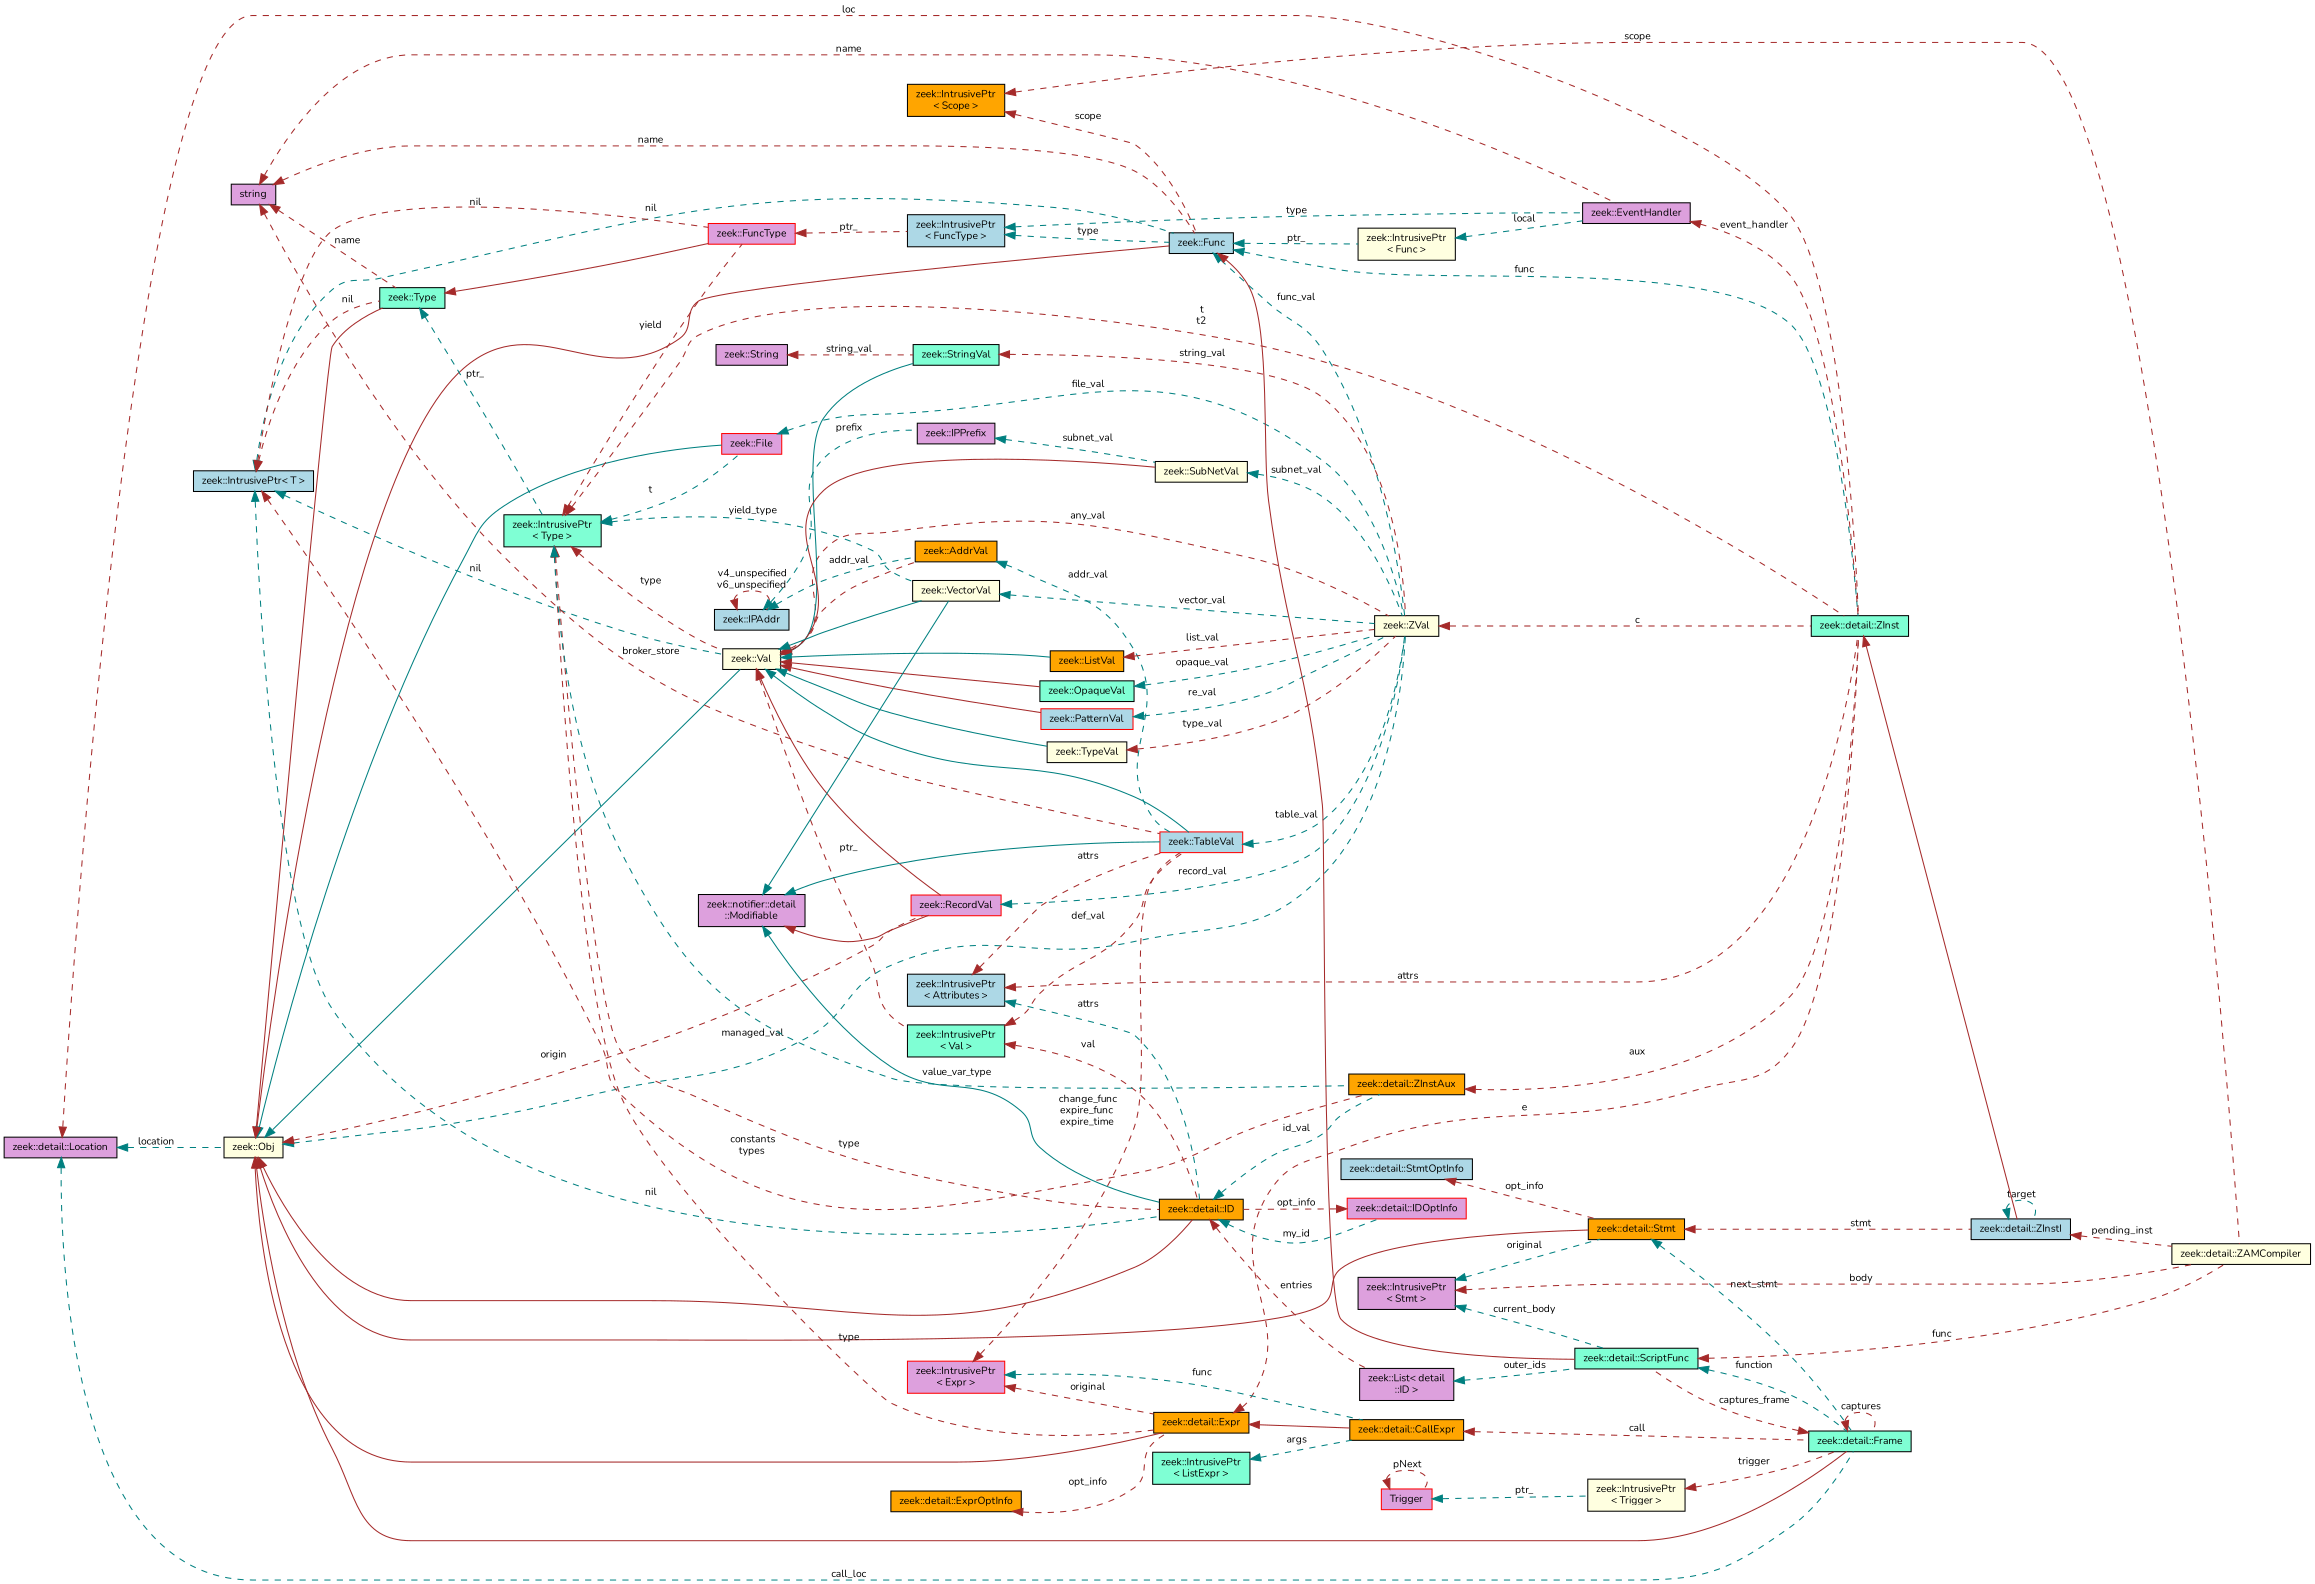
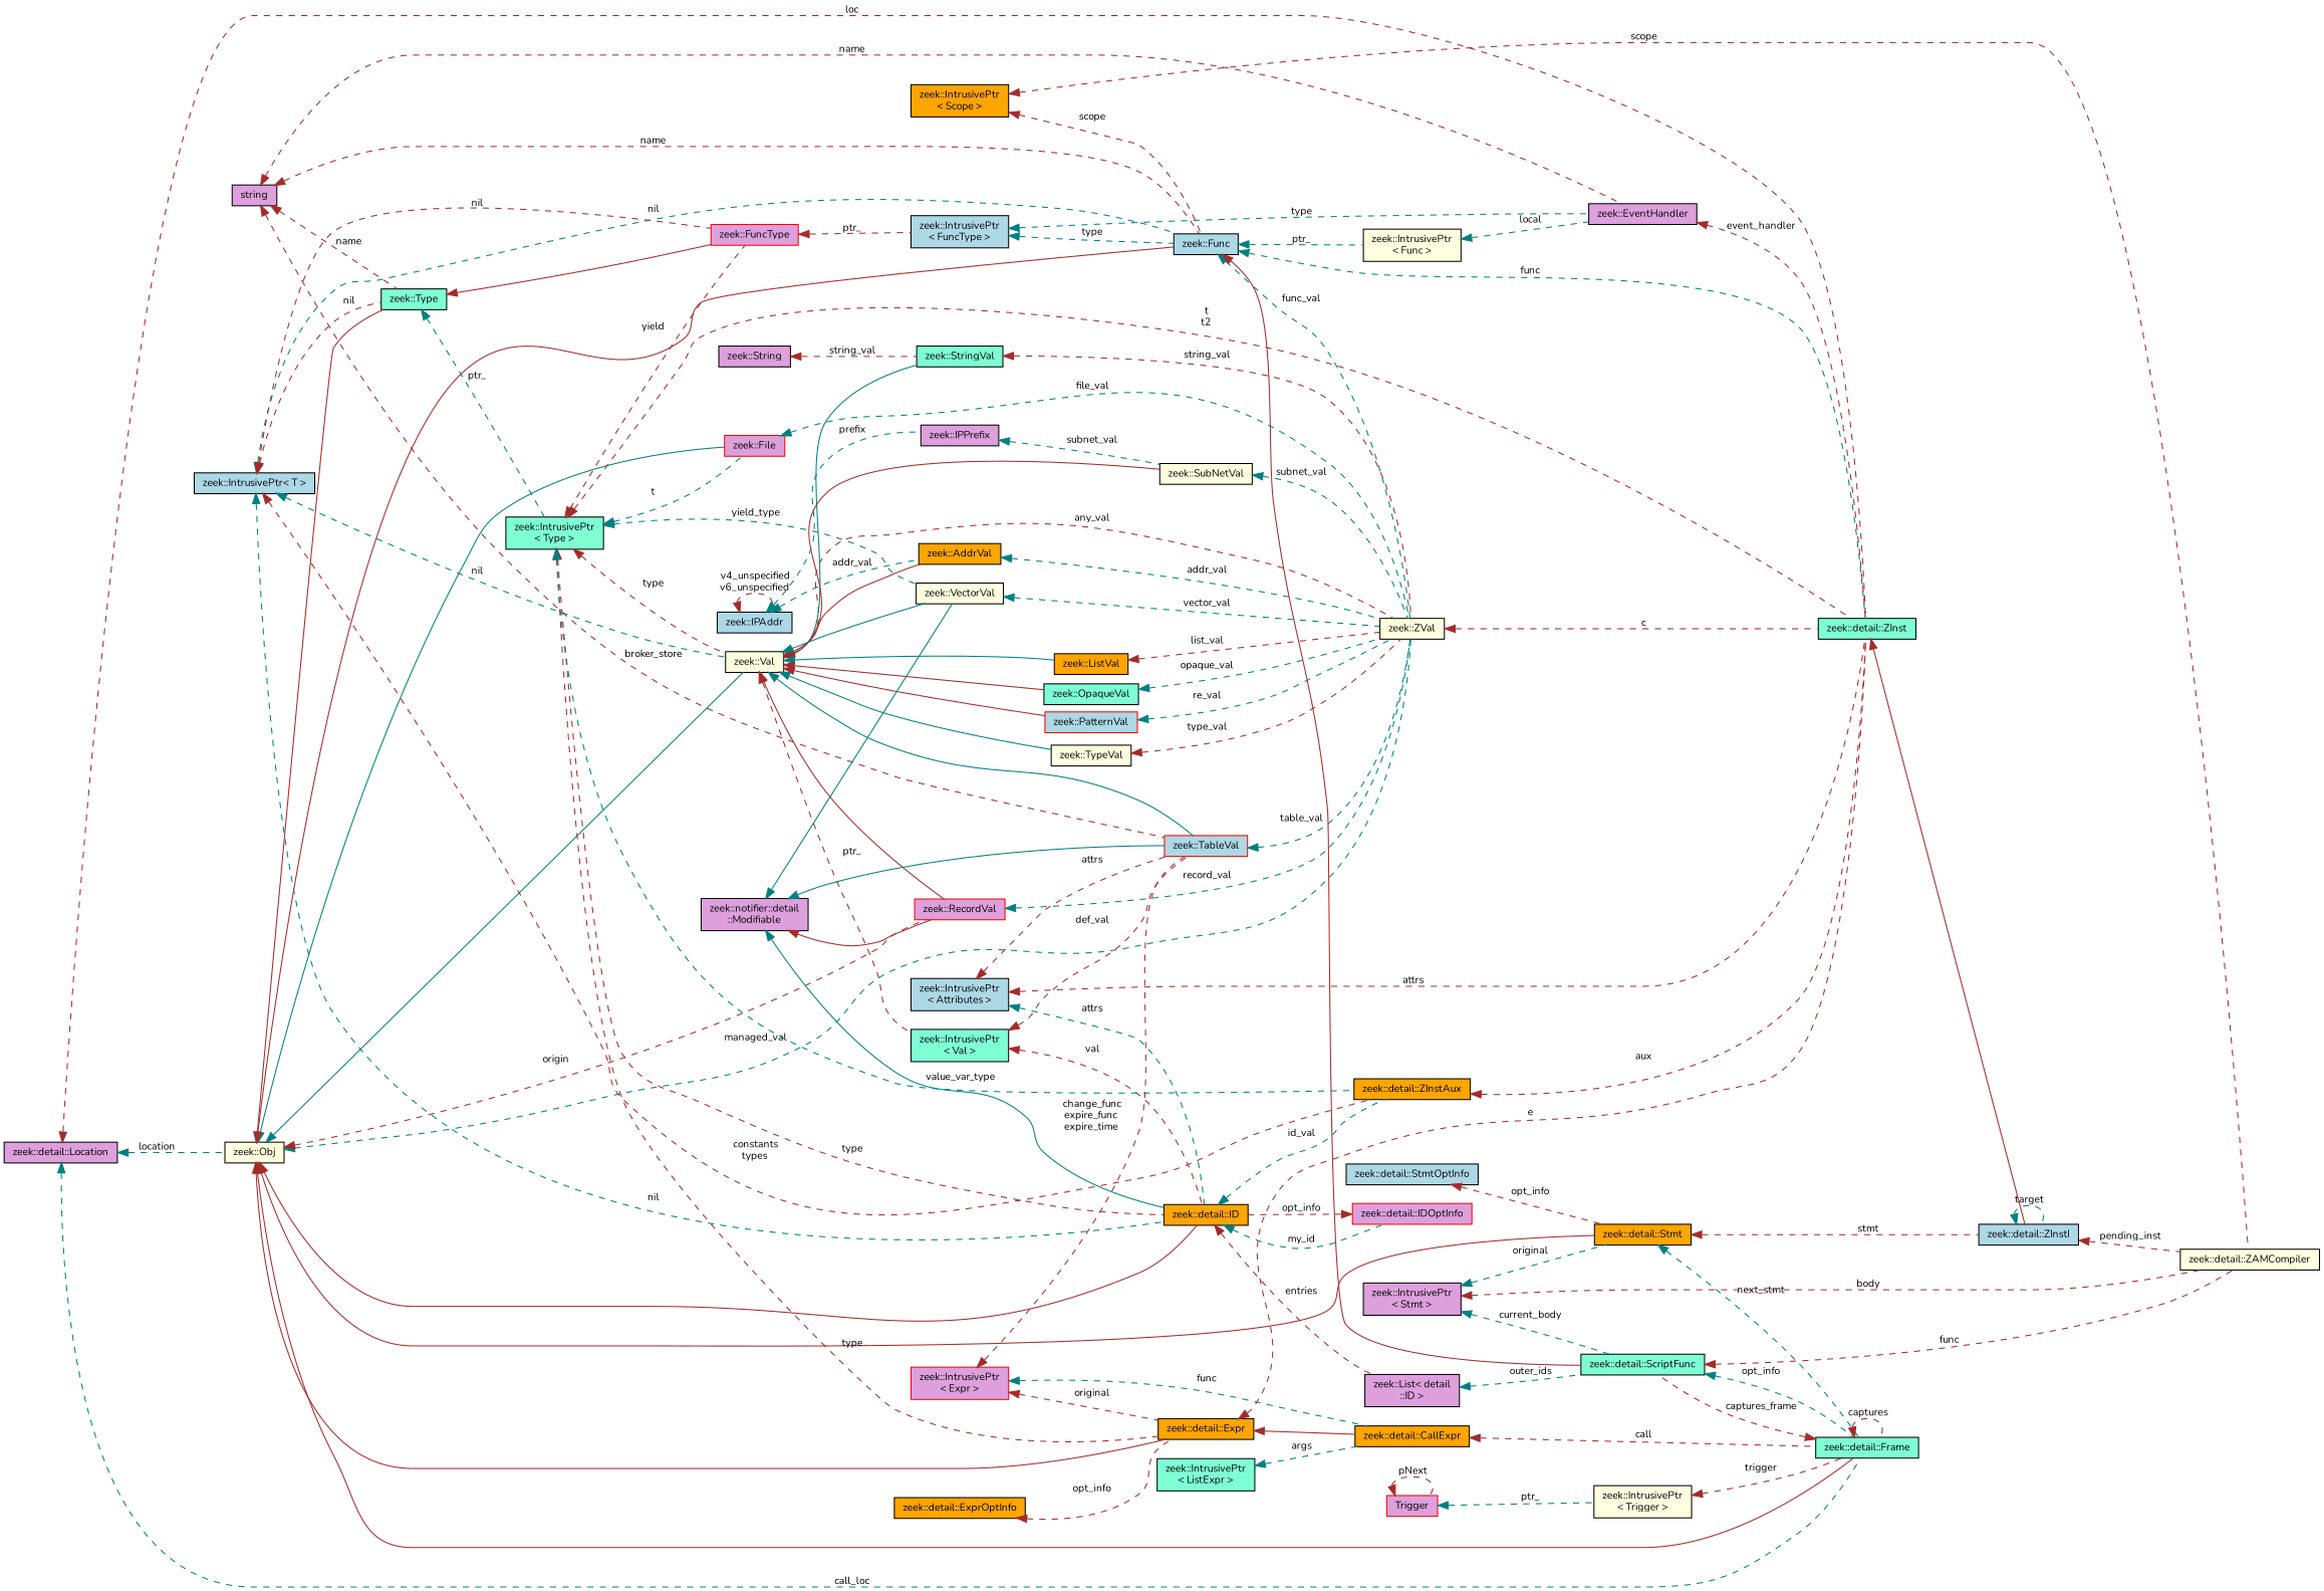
  digraph {
    fontname=Nunito
    rankdir=LR
    node [color=black fillcolor=plum fontname=Nunito fontsize=10 shape=record style=filled]
    edge [color=brown dir=back fontname=Nunito fontsize=10 labelfontname=Helvetica labelfontsize=10 style=dashed]
    n1 [fillcolor=lightyellow fontcolor=black height=0.2 label="zeek::detail::ZAMCompiler" width=0.4]
    n2 [fillcolor=lightblue height=0.2 label="zeek::detail::ZInstI" width=0.4]
    n3 [fillcolor=aquamarine height=0.2 label="zeek::detail::ZInst" width=0.4]
    n4 [fillcolor=lightyellow height=0.2 label="zeek::ZVal" width=0.4]
    n5 [fillcolor=aquamarine height=0.2 label="zeek::StringVal" width=0.4]
    n6 [fillcolor=lightyellow height=0.2 label="zeek::Val" width=0.4]
    n7 [fillcolor=orange height=0.2 label="zeek::AddrVal" width=0.4]
    n8 [fillcolor=lightyellow height=0.2 label="zeek::SubNetVal" width=0.4]
    n9 [fillcolor=orange height=0.2 label="zeek::ListVal" width=0.4]
    n10 [fillcolor=aquamarine height=0.2 label="zeek::OpaqueVal" width=0.4]
    n11 [color=red fillcolor=lightblue height=0.2 label="zeek::PatternVal" width=0.4]
    n12 [color=red fillcolor=lightblue height=0.2 label="zeek::TableVal" width=0.4]
    n13 [fillcolor=aquamarine height=0.2 label="zeek::IntrusivePtr\l\< Val \>" width=0.4]
    n14 [color=red height=0.2 label="zeek::RecordVal" width=0.4]
    n15 [fillcolor=lightyellow height=0.2 label="zeek::VectorVal" width=0.4]
    n16 [fillcolor=lightyellow height=0.2 label="zeek::TypeVal" width=0.4]
    n17 [fillcolor=orange height=0.2 label="zeek::detail::ID" width=0.4]
    n18 [fillcolor=lightyellow height=0.2 label="zeek::Obj" width=0.4]
    n19 [fillcolor=aquamarine height=0.2 label="zeek::Type" width=0.4]
    n20 [color=red height=0.2 label="zeek::File" width=0.4]
    n21 [fillcolor=lightblue height=0.2 label="zeek::Func" width=0.4]
    n22 [fillcolor=orange height=0.2 label="zeek::detail::Expr" width=0.4]
    n23 [fillcolor=orange height=0.2 label="zeek::detail::Stmt" width=0.4]
    n24 [fillcolor=aquamarine height=0.2 label="zeek::detail::Frame" width=0.4]
    n25 [color=red height=0.2 label="zeek::FuncType" width=0.4]
    n26 [fillcolor=aquamarine height=0.2 label="zeek::IntrusivePtr\l\< Type \>" width=0.4]
    n27 [fillcolor=lightyellow height=0.2 label="zeek::IntrusivePtr\l\< Func \>" width=0.4]
    n28 [fillcolor=aquamarine height=0.2 label="zeek::detail::ScriptFunc" width=0.4]
    n29 [fillcolor=orange height=0.2 label="zeek::detail::CallExpr" width=0.4]
    n30 [fillcolor=orange height=0.2 label="zeek::detail::ZInstAux" width=0.4]
    n31 [color=red height=0.2 label="zeek::detail::IDOptInfo" width=0.4]
    n32 [height=0.2 label="zeek::List\< detail\l::ID \>" width=0.4]
    n33 [height=0.2 label="zeek::detail::Location" width=0.4]
    n34 [fillcolor=lightblue height=0.2 label="zeek::IntrusivePtr\< T \>" width=0.4]
    n35 [fillcolor=lightblue height=0.2 label="zeek::IntrusivePtr\l\< FuncType \>" width=0.4]
    n36 [height=0.2 label=string width=0.4]
    n37 [height=0.2 label="zeek::EventHandler" width=0.4]
    n38 [height=0.2 label="zeek::String" width=0.4]
    n39 [fillcolor=lightblue height=0.2 label="zeek::IPAddr" width=0.4]
    n40 [height=0.2 label="zeek::IPPrefix" width=0.4]
    n41 [fillcolor=orange height=0.2 label="zeek::IntrusivePtr\l\< Scope \>" width=0.4]
    n42 [height=0.2 label="zeek::notifier::detail\l::Modifiable" width=0.4]
    n43 [fillcolor=lightblue height=0.2 label="zeek::IntrusivePtr\l\< Attributes \>" width=0.4]
    n44 [color=red height=0.2 label="zeek::IntrusivePtr\l\< Expr \>" width=0.4]
    n45 [fillcolor=orange height=0.2 label="zeek::detail::ExprOptInfo" width=0.4]
    n46 [height=0.2 label="zeek::IntrusivePtr\l\< Stmt \>" width=0.4]
    n47 [fillcolor=lightblue height=0.2 label="zeek::detail::StmtOptInfo" width=0.4]
    n48 [fillcolor=lightyellow height=0.2 label="zeek::IntrusivePtr\l\< Trigger \>" width=0.4]
    n49 [color=red height=0.2 label=Trigger width=0.4]
    n50 [fillcolor=aquamarine height=0.2 label="zeek::IntrusivePtr\l\< ListExpr \>" width=0.4]
    n2 -> n1 [label=" pending_inst"]
    n2 -> n2 [color=teal label=" target"]
    n3 -> n2 [style=solid]
    n4 -> n3 [label=" c"]
    n5 -> n4 [label=" string_val"]
    n6 -> n4 [label=" any_val"]
    n6 -> n5 [color=teal style=solid]
-   n6 -> n7
+   n6 -> n7 [style=solid]
    n6 -> n8 [style=solid]
    n6 -> n9 [color=teal style=solid]
    n6 -> n10 [style=solid]
    n6 -> n11 [style=solid]
    n6 -> n12 [color=teal style=solid]
    n6 -> n13 [label=" ptr_"]
    n6 -> n14 [style=solid]
    n6 -> n15 [color=teal style=solid]
    n6 -> n16 [color=teal style=solid]
-   n7 -> n12 [color=teal label=" addr_val"]
+   n7 -> n4 [color=teal label=" addr_val"]
    n8 -> n4 [color=teal label=" subnet_val"]
    n9 -> n4 [label=" list_val"]
    n10 -> n4 [color=teal label=" opaque_val"]
    n11 -> n4 [color=teal label=" re_val"]
    n12 -> n4 [color=teal label=" table_val"]
    n13 -> n12 [label=" def_val"]
    n13 -> n17 [label=" val"]
    n14 -> n4 [color=teal label=" record_val"]
    n15 -> n4 [color=teal label=" vector_val"]
    n16 -> n4 [label=" type_val"]
    n17 -> n30 [color=teal label=" id_val"]
    n17 -> n31 [color=teal label=" my_id"]
    n17 -> n32 [label=" entries"]
    n18 -> n4 [color=teal label=" managed_val"]
    n18 -> n6 [color=teal style=solid]
    n18 -> n14 [label=" origin"]
    n18 -> n17 [style=solid]
    n18 -> n19 [style=solid]
    n18 -> n20 [color=teal style=solid]
    n18 -> n21 [style=solid]
    n18 -> n22 [style=solid]
    n18 -> n23 [style=solid]
    n18 -> n24 [style=solid]
    n19 -> n25 [style=solid]
    n19 -> n26 [color=teal label=" ptr_"]
    n20 -> n4 [color=teal label=" file_val"]
    n21 -> n3 [color=teal label=" func"]
    n21 -> n4 [color=teal label=" func_val"]
    n21 -> n27 [color=teal label=" ptr_"]
    n21 -> n28 [style=solid]
    n22 -> n3 [label=" e"]
    n22 -> n29 [style=solid]
    n23 -> n2 [label=" stmt"]
    n23 -> n24 [color=teal label=" next_stmt"]
    n24 -> n24 [label=" captures"]
    n24 -> n28 [label=" captures_frame"]
    n25 -> n35 [label=" ptr_"]
    n26 -> n3 [label=" t\nt2"]
    n26 -> n6 [label=" type"]
    n26 -> n15 [color=teal label=" yield_type"]
    n26 -> n17 [label=" type"]
    n26 -> n20 [color=teal label=" t"]
    n26 -> n22 [label=" type"]
    n26 -> n25 [label=" yield"]
    n26 -> n30 [color=teal label=" value_var_type"]
    n27 -> n37 [color=teal label=" local"]
    n28 -> n1 [label=" func"]
-   n28 -> n24 [color=teal label=" function"]
+   n28 -> n24 [color=teal label=" opt_info"]
    n29 -> n24 [label=" call"]
    n30 -> n3 [label=" aux"]
    n31 -> n17 [label=" opt_info"]
    n32 -> n28 [color=teal label=" outer_ids"]
    n33 -> n3 [label=" loc"]
    n33 -> n18 [color=teal label=" location"]
    n33 -> n24 [color=teal label=" call_loc"]
    n34 -> n6 [color=teal label=" nil"]
    n34 -> n17 [color=teal label=" nil"]
    n34 -> n19 [label=" nil"]
    n34 -> n21 [color=teal label=" nil"]
    n34 -> n25 [label=" nil"]
    n34 -> n30 [label=" constants\ntypes"]
    n35 -> n21 [color=teal label=" type"]
    n35 -> n37 [color=teal label=" type"]
    n36 -> n12 [label=" broker_store"]
    n36 -> n19 [label=" name"]
    n36 -> n21 [label=" name"]
    n36 -> n37 [label=" name"]
    n37 -> n3 [label=" event_handler"]
    n38 -> n5 [label=" string_val"]
    n39 -> n7 [color=teal label=" addr_val"]
    n39 -> n39 [label=" v4_unspecified\nv6_unspecified"]
    n39 -> n40 [color=teal label=" prefix"]
    n40 -> n8 [color=teal label=" subnet_val"]
    n41 -> n1 [label=" scope"]
    n41 -> n21 [label=" scope"]
    n42 -> n12 [color=teal style=solid]
    n42 -> n14 [style=solid]
    n42 -> n15 [color=teal style=solid]
    n42 -> n17 [color=teal style=solid]
    n43 -> n3 [label=" attrs"]
    n43 -> n12 [label=" attrs"]
    n43 -> n17 [color=teal label=" attrs"]
    n44 -> n12 [label=" change_func\nexpire_func\nexpire_time"]
    n44 -> n22 [label=" original"]
    n44 -> n29 [color=teal label=" func"]
    n45 -> n22 [label=" opt_info"]
    n46 -> n1 [label=" body"]
    n46 -> n23 [color=teal label=" original"]
    n46 -> n28 [color=teal label=" current_body"]
    n47 -> n23 [label=" opt_info"]
    n48 -> n24 [label=" trigger"]
    n49 -> n48 [color=teal label=" ptr_"]
    n49 -> n49 [label=" pNext"]
    n50 -> n29 [color=teal label=" args"]
  }
